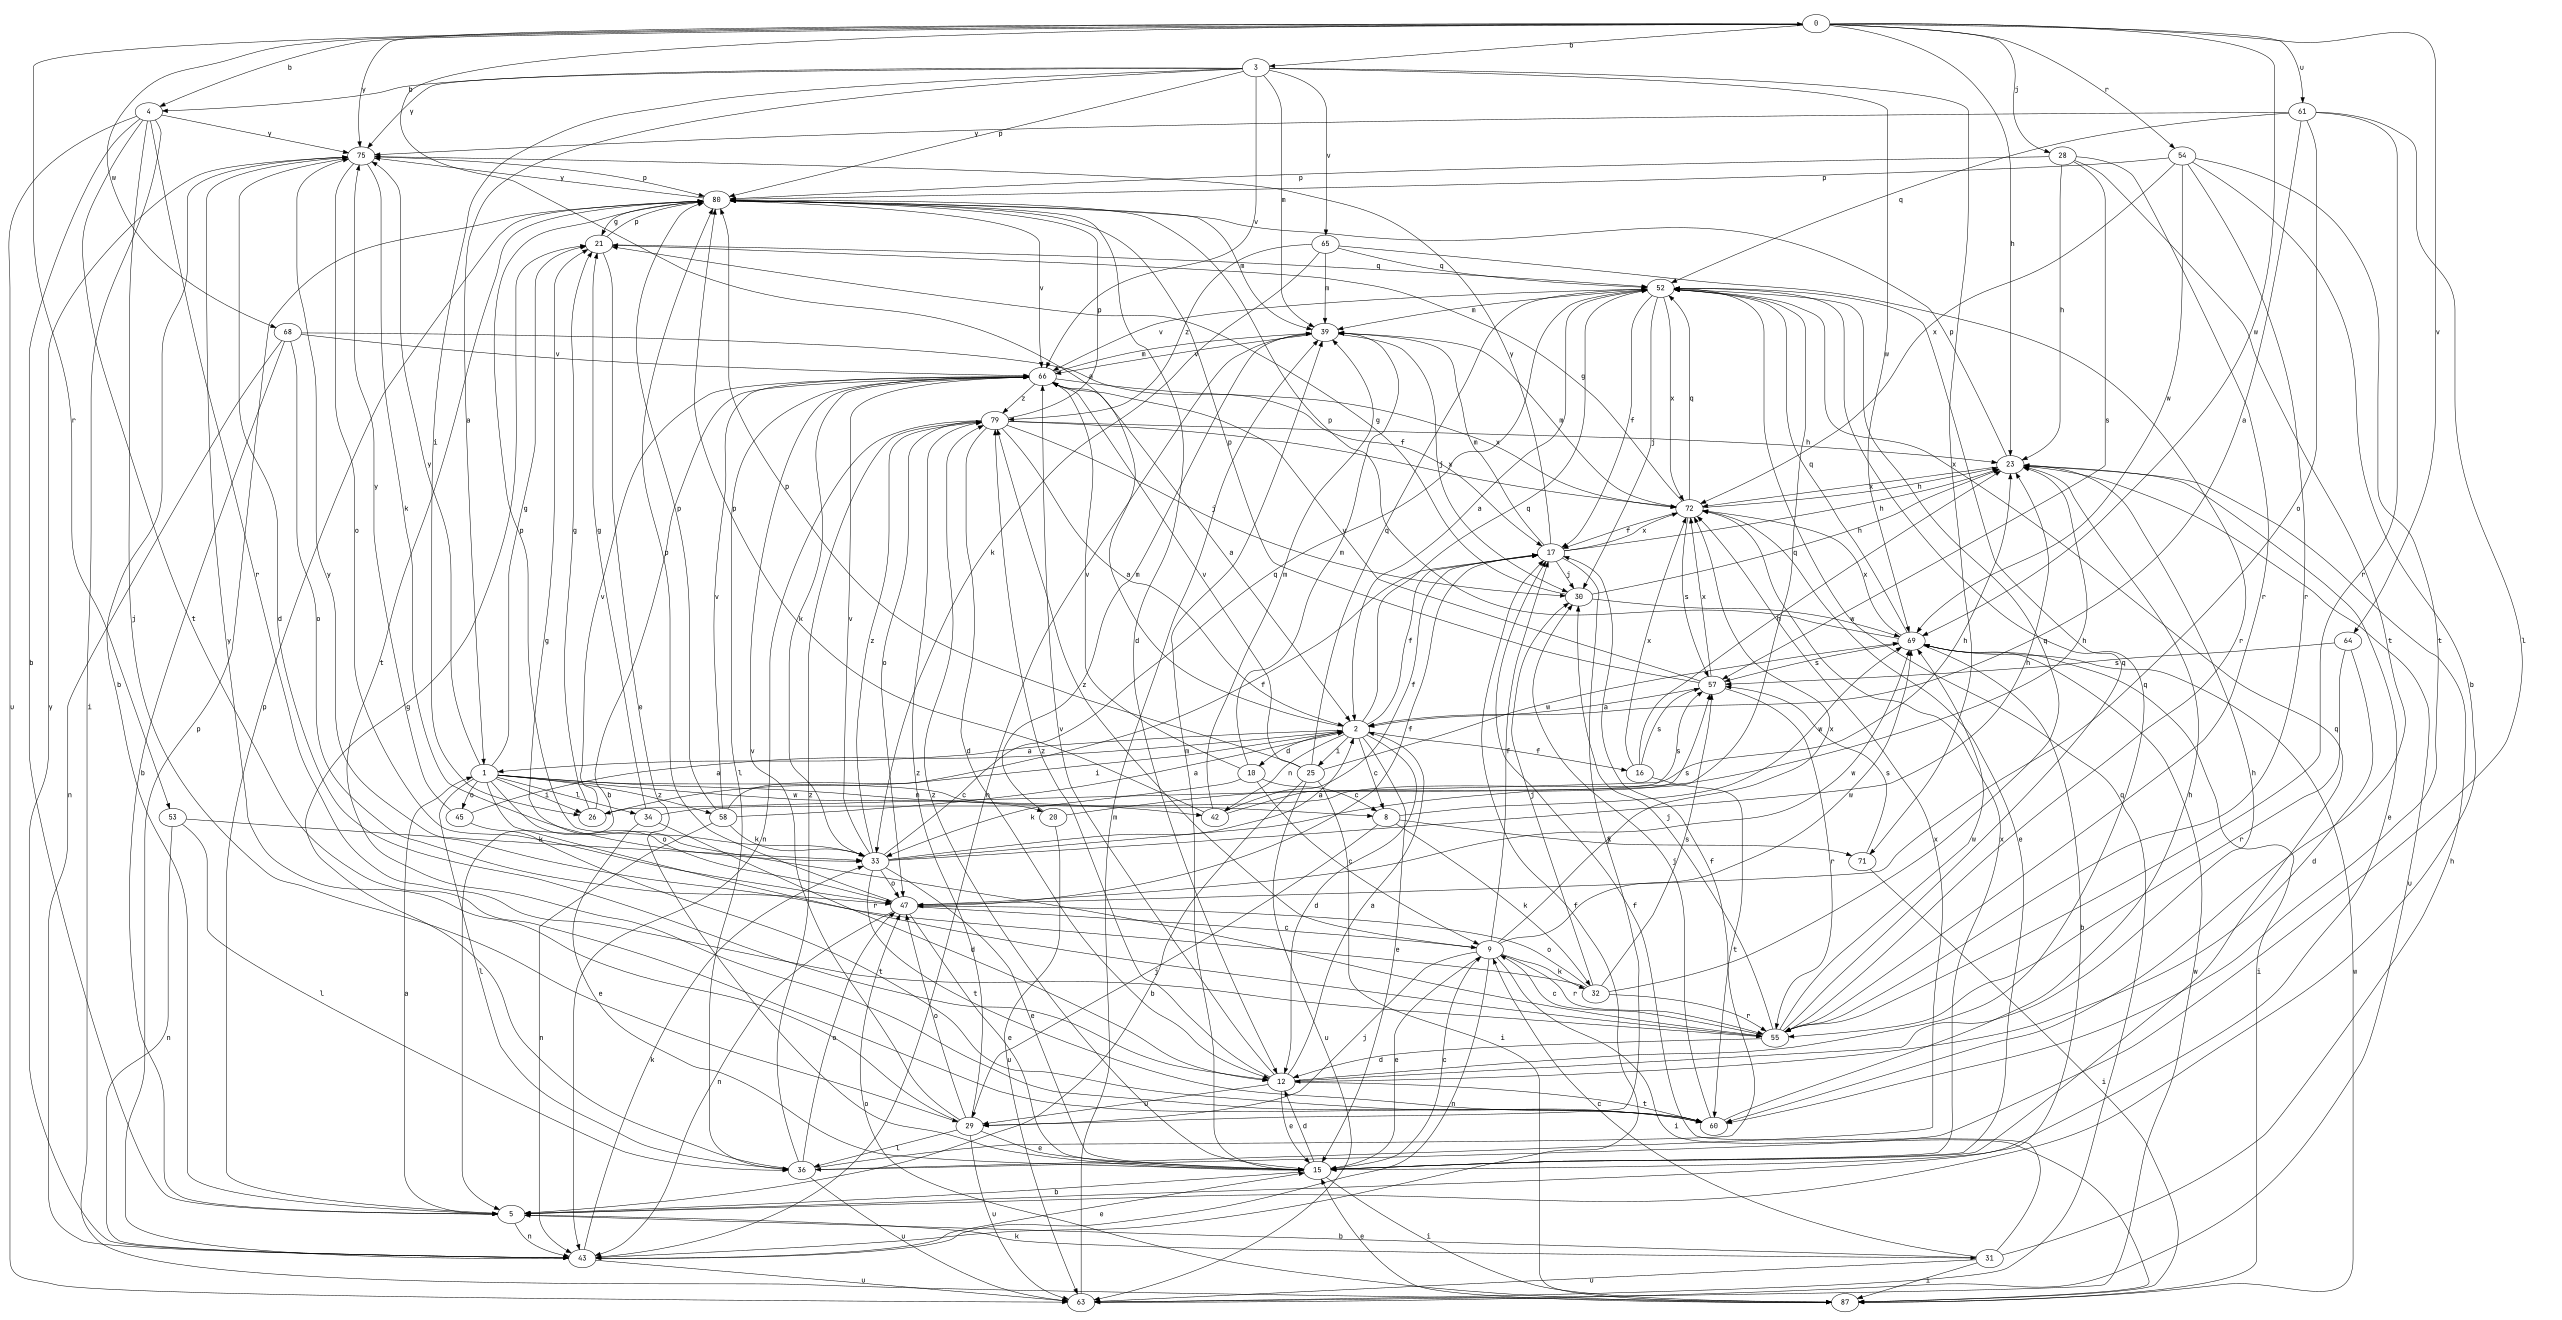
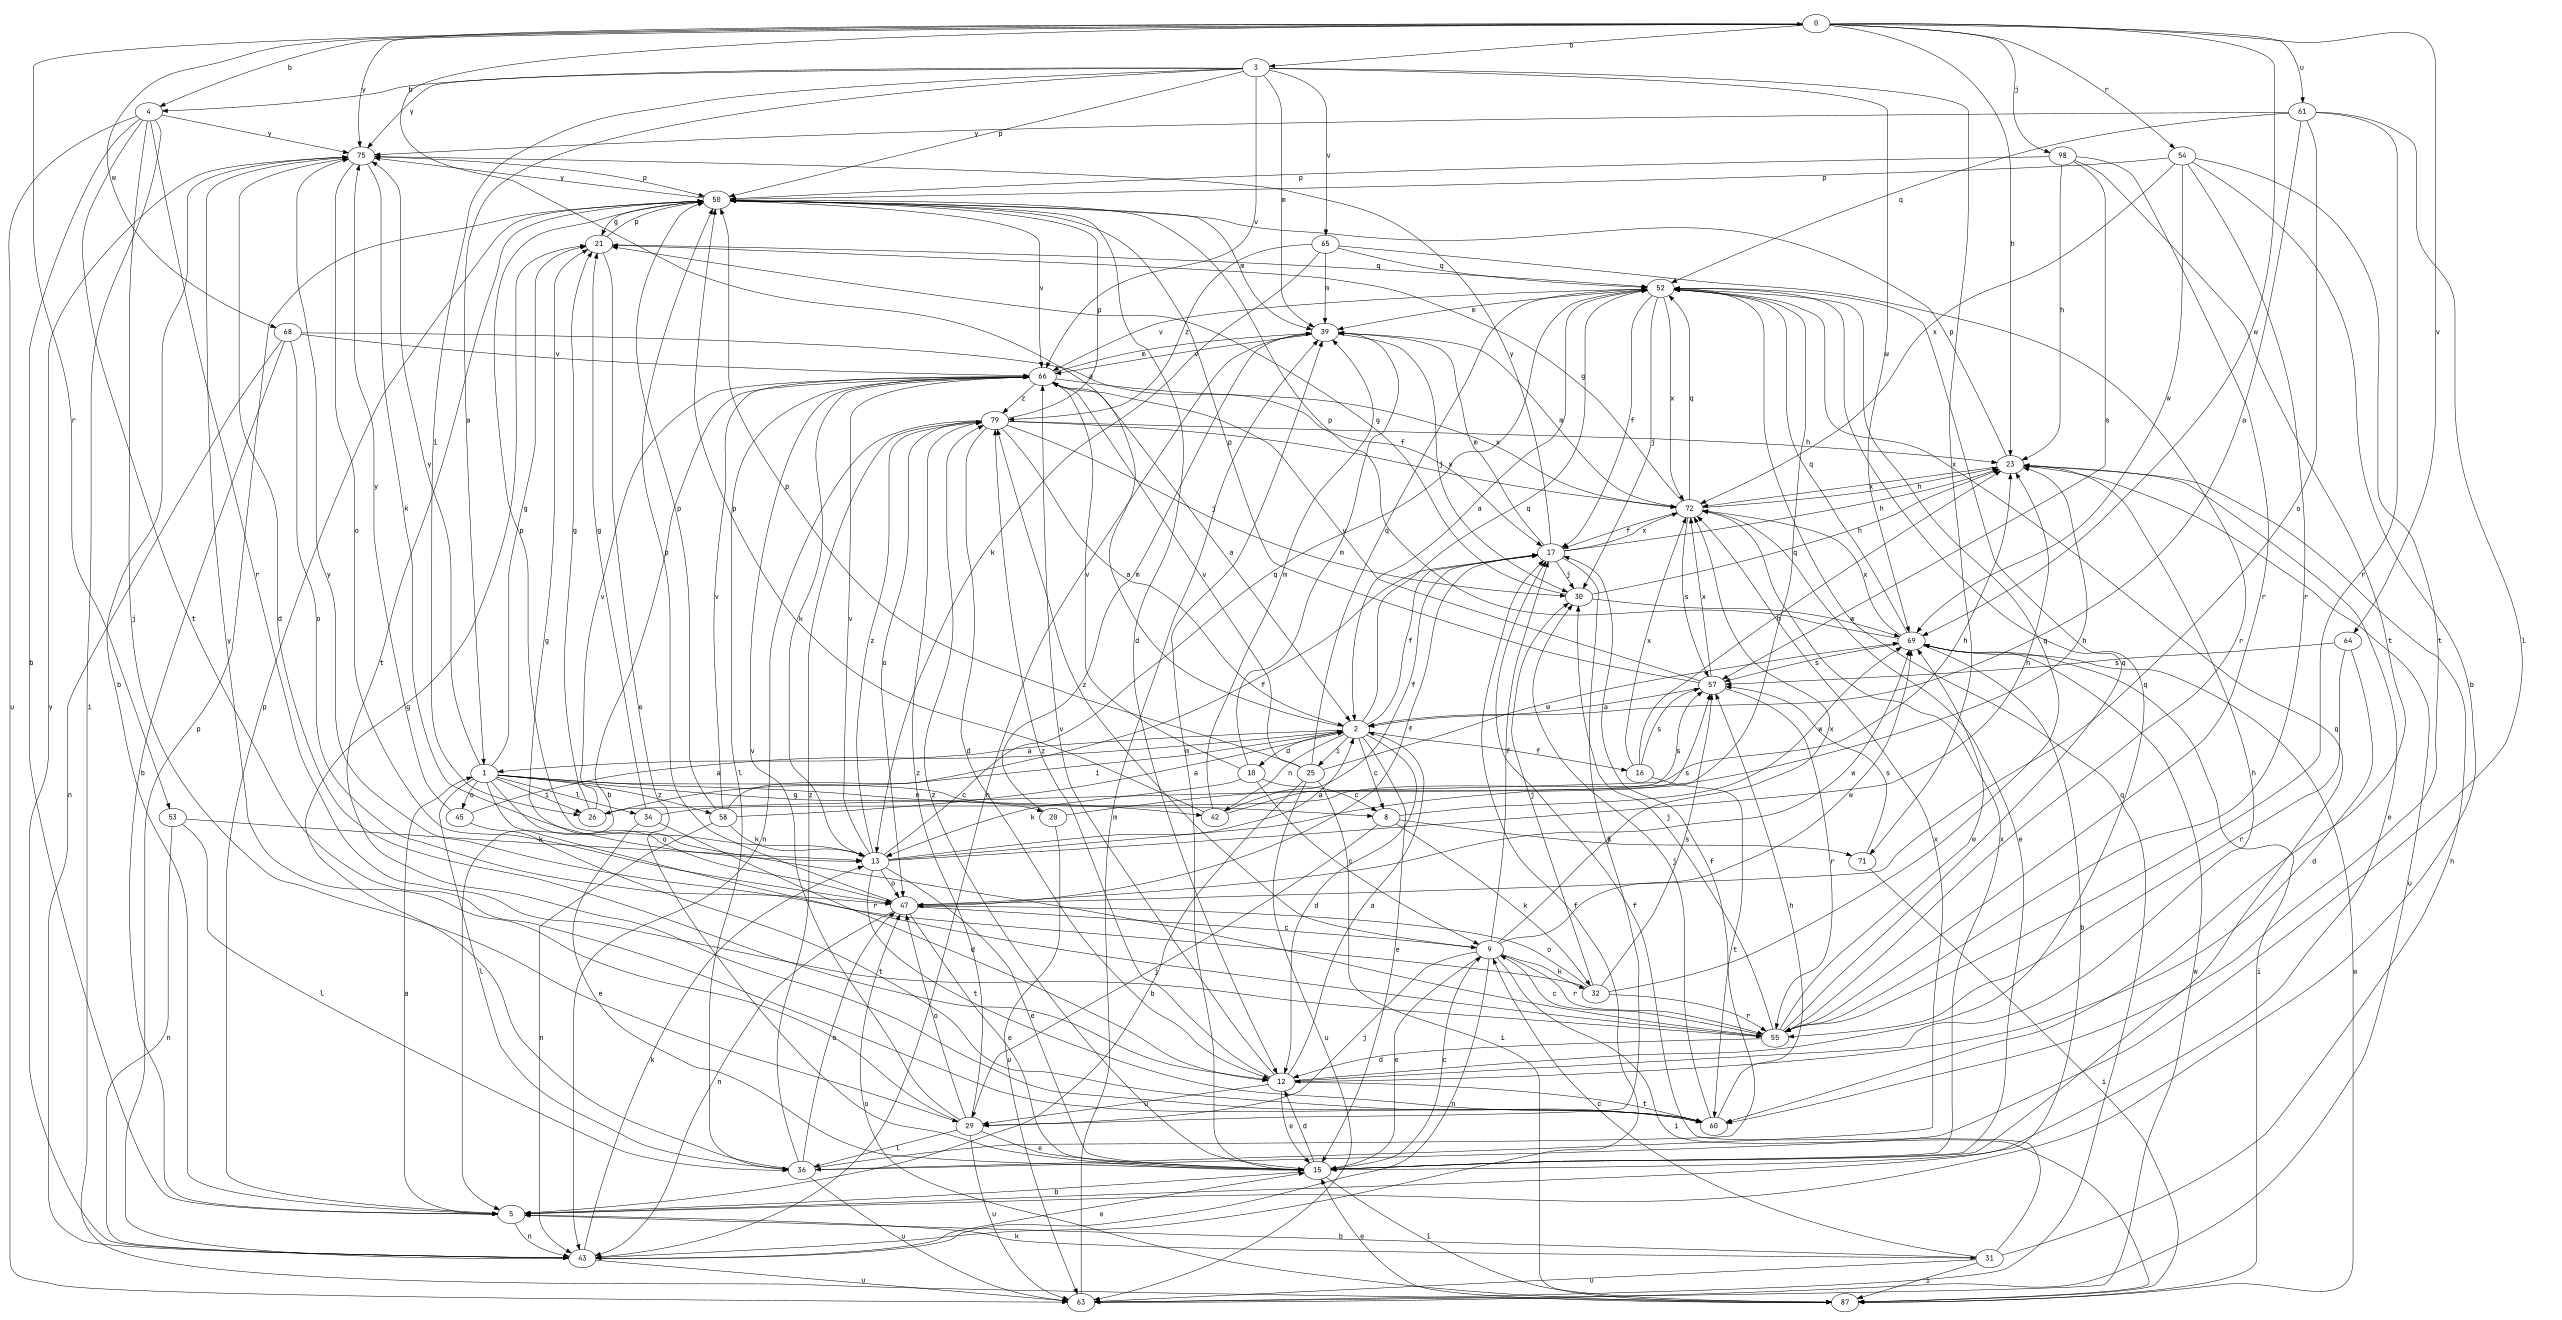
  strict digraph {
    fontname="JetBrains Mono"
    node [fontname="JetBrains Mono"]
    edge [fontname="JetBrains Mono"]
    0
    3
    4
    23
-   28
+   28 [label=98]
    53
    54
    61
    64
    68
    69
    75
    1
    26
    39
-   50 [label=80]
+   50
    65
    66
    71
    55
    5
    n22 [label=87]
    29
    60
    63
    15
    72
    25
    52
    57
    36
    43
-   33
+   33 [label=13]
    47
    2
    12
    17
    8
    20
    21
    34
    42
    45
    n44 [label=58]
    32
    79
    9
    30
    10
    16
    31
    0 -> 3 [label=b]
    0 -> 4 [label=b]
    0 -> 23 [label=h]
    0 -> 28 [label=j]
    0 -> 53 [label=r]
    0 -> 54 [label=r]
    0 -> 61 [label=u]
    0 -> 64 [label=v]
    0 -> 68 [label=w]
    0 -> 69 [label=w]
    0 -> 75 [label=y]
    3 -> 4 [label=b]
    3 -> 69 [label=w]
    3 -> 75 [label=y]
    3 -> 1 [label=a]
    3 -> 26 [label=i]
    3 -> 39 [label=m]
    3 -> 50 [label=p]
    3 -> 65 [label=v]
    3 -> 66 [label=v]
    3 -> 71 [label=x]
    4 -> 75 [label=y]
    4 -> 55 [label=r]
    4 -> 5 [label=b]
    4 -> n22 [label=i]
    4 -> 29 [label=j]
    4 -> 60 [label=t]
    4 -> 63 [label=u]
    23 -> 50 [label=p]
    23 -> 63 [label=u]
    23 -> 15 [label=e]
    23 -> 72 [label=x]
    28 -> 23 [label=h]
    28 -> 50 [label=p]
    28 -> 55 [label=r]
    28 -> 60 [label=t]
    28 -> 57 [label=s]
    53 -> 36 [label=l]
    53 -> 43 [label=n]
    53 -> 33 [label=k]
    54 -> 69 [label=w]
    54 -> 50 [label=p]
    54 -> 55 [label=r]
    54 -> 5 [label=b]
    54 -> 60 [label=t]
    54 -> 72 [label=x]
    61 -> 75 [label=y]
    61 -> 55 [label=r]
    61 -> 52 [label=q]
    61 -> 36 [label=l]
    61 -> 47 [label=o]
    61 -> 2 [label=a]
    64 -> 55 [label=r]
    64 -> 57 [label=s]
    64 -> 12 [label=d]
    68 -> 66 [label=v]
    68 -> 5 [label=b]
    68 -> 43 [label=n]
    68 -> 47 [label=o]
    68 -> 17 [label=f]
    69 -> 50 [label=p]
    69 -> 5 [label=b]
    69 -> n22 [label=i]
    69 -> 72 [label=x]
    69 -> 52 [label=q]
    69 -> 57 [label=s]
    75 -> 50 [label=p]
    75 -> 5 [label=b]
    75 -> 33 [label=k]
    75 -> 47 [label=o]
    75 -> 12 [label=d]
    1 -> 75 [label=y]
    1 -> 26 [label=i]
    1 -> 55 [label=r]
    1 -> 36 [label=l]
    1 -> 47 [label=o]
    1 -> 8 [label=c]
-   1 -> 20 [label=w]
+   1 -> 20 [label=g]
    1 -> 21 [label=g]
    1 -> 34 [label=l]
    1 -> 42 [label=n]
    1 -> 45 [label=o]
    1 -> n44 [label=z]
    26 -> 23 [label=h]
    26 -> 66 [label=v]
    26 -> 21 [label=g]
    39 -> 66 [label=v]
    39 -> 43 [label=n]
    39 -> 30 [label=j]
    50 -> 75 [label=y]
    50 -> 39 [label=m]
    50 -> 66 [label=v]
    50 -> 60 [label=t]
    50 -> 12 [label=d]
    50 -> 21 [label=g]
    65 -> 39 [label=m]
    65 -> 55 [label=r]
    65 -> 52 [label=q]
    65 -> 33 [label=k]
    65 -> 79 [label=z]
    66 -> 39 [label=m]
    66 -> 5 [label=b]
    66 -> 72 [label=x]
    66 -> 36 [label=l]
    66 -> 33 [label=k]
    66 -> 2 [label=a]
    66 -> 79 [label=z]
    71 -> n22 [label=i]
    71 -> 57 [label=s]
    55 -> 69 [label=w]
    55 -> 52 [label=q]
    55 -> 12 [label=d]
    55 -> 21 [label=g]
    55 -> 9 [label=c]
    55 -> 30 [label=j]
    5 -> 1 [label=a]
    5 -> 50 [label=p]
    5 -> 43 [label=n]
    5 -> 31 [label=k]
    n22 -> 69 [label=w]
    n22 -> 15 [label=e]
    n22 -> 47 [label=o]
    29 -> 75 [label=y]
    29 -> 66 [label=v]
    29 -> 63 [label=u]
    29 -> 15 [label=e]
    29 -> 36 [label=l]
    29 -> 47 [label=o]
    29 -> 79 [label=z]
-   60 -> 23 [label=h]
+   60 -> 57 [label=h]
    60 -> 30 [label=j]
    63 -> 69 [label=w]
    63 -> 39 [label=m]
    63 -> 52 [label=q]
    15 -> 39 [label=m]
    15 -> 5 [label=b]
    15 -> n22 [label=i]
    15 -> 72 [label=x]
    15 -> 52 [label=q]
    15 -> 12 [label=d]
    15 -> 79 [label=z]
    15 -> 9 [label=c]
    72 -> 23 [label=h]
    72 -> 39 [label=m]
    72 -> 15 [label=e]
    72 -> 52 [label=q]
    72 -> 57 [label=s]
    72 -> 17 [label=f]
    72 -> 21 [label=g]
    25 -> 69 [label=w]
    25 -> 50 [label=p]
    25 -> 66 [label=v]
    25 -> 5 [label=b]
    25 -> n22 [label=i]
    25 -> 63 [label=u]
    25 -> 52 [label=q]
    52 -> 39 [label=m]
    52 -> 66 [label=v]
    52 -> 72 [label=x]
    52 -> 2 [label=a]
    52 -> 17 [label=f]
    52 -> 30 [label=j]
    57 -> 50 [label=p]
    57 -> 66 [label=v]
    57 -> 55 [label=r]
    57 -> 72 [label=x]
    57 -> 2 [label=a]
    36 -> 63 [label=u]
    36 -> 72 [label=x]
    36 -> 47 [label=o]
    36 -> 17 [label=f]
    36 -> 21 [label=g]
    36 -> 79 [label=z]
    43 -> 75 [label=y]
    43 -> 50 [label=p]
    43 -> 63 [label=u]
    43 -> 15 [label=e]
    43 -> 33 [label=k]
    43 -> 17 [label=f]
    33 -> 23 [label=h]
    33 -> 50 [label=p]
    33 -> 66 [label=v]
    33 -> 60 [label=t]
    33 -> 15 [label=e]
    33 -> 52 [label=q]
    33 -> 57 [label=s]
    33 -> 47 [label=o]
    33 -> 2 [label=a]
    33 -> 79 [label=z]
    47 -> 69 [label=w]
    47 -> 50 [label=p]
    47 -> 15 [label=e]
    47 -> 43 [label=n]
    47 -> 17 [label=f]
    47 -> 9 [label=c]
    2 -> 0 [label=a]
    2 -> 1 [label=a]
    2 -> 26 [label=i]
    2 -> 15 [label=e]
    2 -> 25 [label=i]
    2 -> 52 [label=q]
    2 -> 12 [label=d]
    2 -> 17 [label=f]
    2 -> 8 [label=c]
    2 -> 42 [label=n]
    2 -> 10 [label=d]
    2 -> 16 [label=f]
    12 -> 23 [label=h]
    12 -> 66 [label=v]
    12 -> 29 [label=u]
    12 -> 60 [label=t]
    12 -> 15 [label=e]
    12 -> 52 [label=q]
    12 -> 2 [label=a]
    12 -> 79 [label=z]
    17 -> 23 [label=h]
    17 -> 75 [label=y]
    17 -> 39 [label=m]
    17 -> 29 [label=j]
    17 -> 72 [label=x]
    17 -> 30 [label=j]
    8 -> 69 [label=w]
    8 -> 71 [label=x]
    8 -> 29 [label=j]
    8 -> 32 [label=k]
    20 -> 39 [label=m]
    20 -> 63 [label=u]
    20 -> 57 [label=s]
    21 -> 50 [label=p]
    21 -> 15 [label=e]
    21 -> 52 [label=q]
    34 -> 23 [label=h]
    34 -> 15 [label=e]
    34 -> 12 [label=d]
    34 -> 21 [label=g]
    42 -> 39 [label=m]
    42 -> 50 [label=p]
    42 -> 52 [label=q]
    42 -> 17 [label=f]
    45 -> 75 [label=y]
    45 -> 60 [label=t]
    45 -> 2 [label=a]
    n44 -> 50 [label=p]
    n44 -> 66 [label=v]
    n44 -> 43 [label=n]
    n44 -> 33 [label=k]
    n44 -> 2 [label=a]
    n44 -> 17 [label=f]
    32 -> 75 [label=y]
    32 -> 55 [label=r]
    32 -> 52 [label=q]
    32 -> 57 [label=s]
    32 -> 47 [label=o]
    32 -> 30 [label=j]
    79 -> 23 [label=h]
    79 -> 50 [label=p]
    79 -> 72 [label=x]
    79 -> 43 [label=n]
    79 -> 47 [label=o]
    79 -> 2 [label=a]
    79 -> 12 [label=d]
    79 -> 30 [label=j]
    9 -> 69 [label=w]
    9 -> 55 [label=r]
    9 -> n22 [label=i]
    9 -> 29 [label=j]
    9 -> 15 [label=e]
    9 -> 72 [label=x]
    9 -> 43 [label=n]
    9 -> 17 [label=f]
    9 -> 32 [label=k]
    9 -> 79 [label=z]
    30 -> 23 [label=h]
    30 -> 69 [label=w]
    30 -> 21 [label=g]
    10 -> 39 [label=m]
    10 -> 66 [label=v]
    10 -> 33 [label=k]
    10 -> 8 [label=c]
    10 -> 9 [label=c]
    16 -> 23 [label=h]
    16 -> 60 [label=t]
    16 -> 72 [label=x]
    16 -> 57 [label=s]
    31 -> 23 [label=h]
    31 -> 5 [label=b]
    31 -> n22 [label=i]
    31 -> 63 [label=u]
    31 -> 17 [label=f]
    31 -> 9 [label=c]
  }
